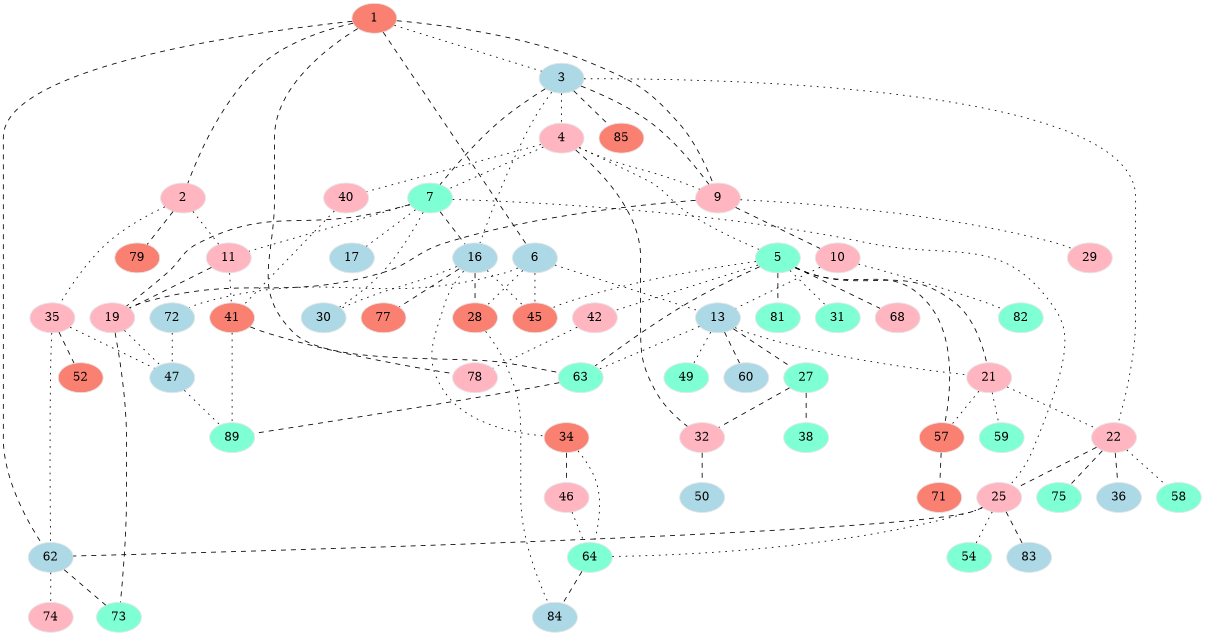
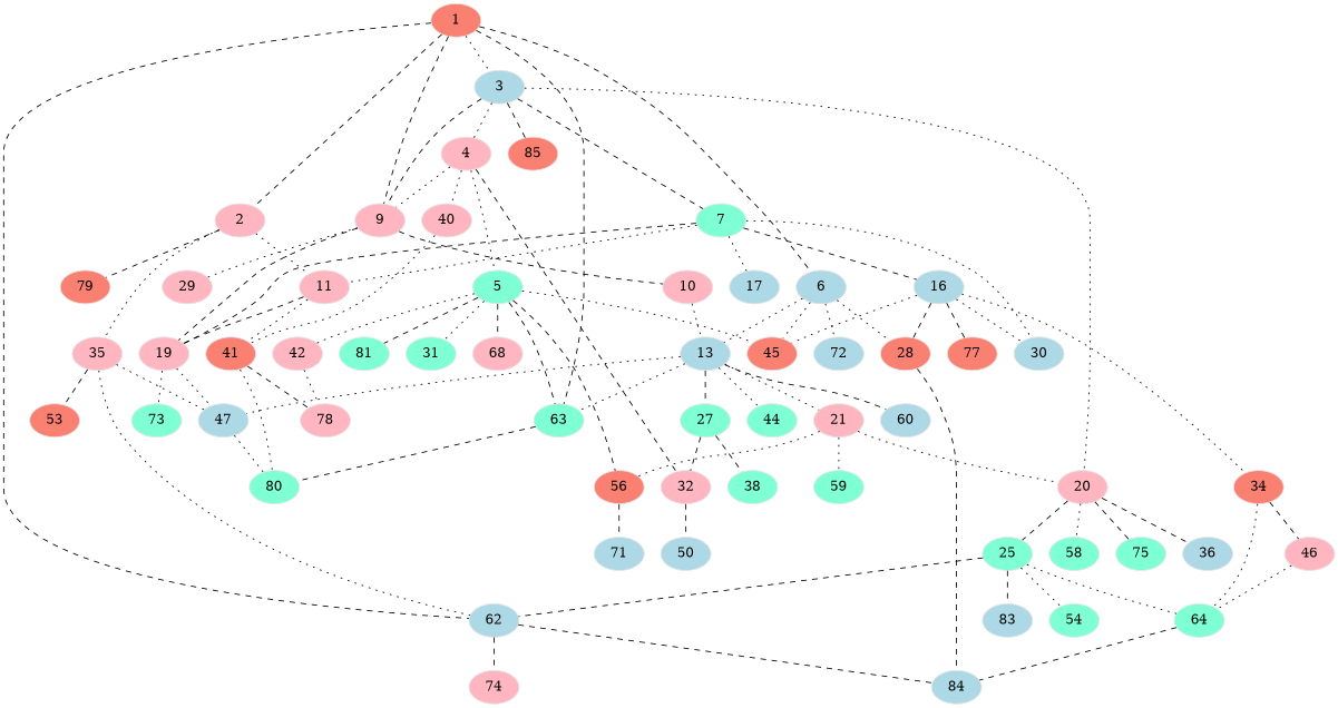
  graph {
    node [color=gray90 fillcolor=lightpink style=filled]
    edge [style=dotted]
    1 [fillcolor=salmon super="+39"]
    2 [super="+24"]
    3 [fillcolor=lightblue super="+55"]
    6 [fillcolor=lightblue super="+67"]
    9 [super="+12"]
    62 [fillcolor=lightblue super="+66"]
    63 [fillcolor=aquamarine super="+86"]
    11 [super="+26"]
    35 [super="+56"]
    79 [fillcolor=salmon]
    4 [super="+8"]
    7 [fillcolor=aquamarine super="+15"]
    16 [fillcolor=lightblue super="+76"]
-   22 [super="+43"]
+   22 [super="+43" label=20]
    85 [fillcolor=salmon]
    28 [fillcolor=salmon super="+37"]
    45 [fillcolor=salmon super="+70"]
    13 [fillcolor=lightblue super="+18"]
    72 [fillcolor=lightblue]
    19 [super="+23"]
    10 [super="+20"]
    29
    84 [fillcolor=lightblue]
    73 [fillcolor=aquamarine]
    74
-   80 [fillcolor=aquamarine label=89]
+   80 [fillcolor=aquamarine]
    41 [fillcolor=salmon super="+51"]
    47 [fillcolor=lightblue super="+61"]
-   53 [fillcolor=salmon label=52]
+   53 [fillcolor=salmon]
    5 [fillcolor=aquamarine super="+14"]
    32 [super="+52"]
    40
    17 [fillcolor=lightblue]
-   25 [super="+33"]
+   25 [fillcolor=aquamarine super="+33"]
    30 [fillcolor=lightblue super="+54"]
    34 [fillcolor=salmon]
    77 [fillcolor=salmon]
    36 [fillcolor=lightblue]
    58 [fillcolor=aquamarine]
    75 [fillcolor=aquamarine]
    21 [super="+65"]
    31 [fillcolor=aquamarine]
    42 [super="+69"]
-   57 [fillcolor=salmon]
+   57 [fillcolor=salmon label=56]
    68
    81 [fillcolor=aquamarine]
    50 [fillcolor=lightblue]
    59 [fillcolor=aquamarine]
    78
-   71 [fillcolor=salmon]
+   71 [fillcolor=lightblue]
    27 [fillcolor=aquamarine]
-   49 [fillcolor=aquamarine]
+   49 [fillcolor=aquamarine label=44]
    60 [fillcolor=lightblue]
    n54 [fillcolor=aquamarine label=54]
    64 [fillcolor=aquamarine]
    83 [fillcolor=lightblue]
-   82 [fillcolor=aquamarine]
    38 [fillcolor=aquamarine]
    46 [super="+48"]
    1 -- 2 [style=dashed]
    1 -- 3
    1 -- 6 [style=dashed]
    1 -- 9 [style=dashed]
    1 -- 62 [style=dashed]
    1 -- 63 [style=dashed]
    2 -- 11
    2 -- 35
    2 -- 79 [style=dashed]
    3 -- 9 [style=dashed]
    3 -- 4
    3 -- 7 [style=dashed]
-   3 -- 16
    3 -- 22
    3 -- 85 [style=dashed]
    6 -- 28
    6 -- 45 [weight=2]
    6 -- 13
    6 -- 72
    9 -- 19 [style=dashed]
    9 -- 10 [style=dashed]
    9 -- 29
-   62 -- 73 [style=dashed]
-   62 -- 74
+   62 -- 84 [style=dashed]
+   62 -- 74 [style=dashed]
    63 -- 80 [style=dashed]
    11 -- 19 [style=dashed]
    11 -- 41
    35 -- 62
    35 -- 47
    35 -- 53 [style=dashed]
    4 -- 9
-   4 -- 7
    4 -- 5
    4 -- 32 [style=dashed]
    4 -- 40
    7 -- 11
    7 -- 16 [style=dashed]
    7 -- 19 [style=dashed]
    7 -- 17
-   7 -- 25
    7 -- 30
    16 -- 28 [style=dashed]
    16 -- 45
    16 -- 30
    16 -- 34
    16 -- 77 [style=dashed]
    22 -- 25 [style=dashed]
    22 -- 36 [style=dashed]
    22 -- 58
    22 -- 75 [style=dashed]
-   28 -- 84
+   28 -- 84 [style=dashed]
    13 -- 63
-   72 -- 47
+   13 -- 47
    13 -- 21
    13 -- 27 [style=dashed]
    13 -- 49
    13 -- 60 [style=dashed]
-   19 -- 73 [style=dashed]
+   19 -- 73
    19 -- 47
    10 -- 13
-   10 -- 82
    41 -- 80
    41 -- 78 [style=dashed weight=2]
    47 -- 80
    5 -- 63 [style=dashed]
    5 -- 45
-   5 -- 21 [style=dashed weight=2]
    5 -- 31
    5 -- 42
    5 -- 57 [style=dashed]
    5 -- 68 [style=dashed]
    5 -- 81 [style=dashed]
    32 -- 50 [style=dashed]
    40 -- 41
    25 -- 62 [style=dashed]
    25 -- n54
    25 -- 64
    25 -- 83 [style=dashed]
    34 -- 64
    34 -- 46 [style=dashed]
    21 -- 22
    21 -- 57
    21 -- 59
    42 -- 78
    57 -- 71 [style=dashed]
    27 -- 32 [style=dashed]
    27 -- 38 [style=dashed]
    64 -- 84 [style=dashed]
    46 -- 64
  }
